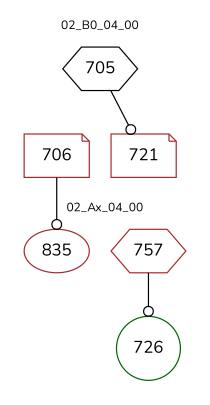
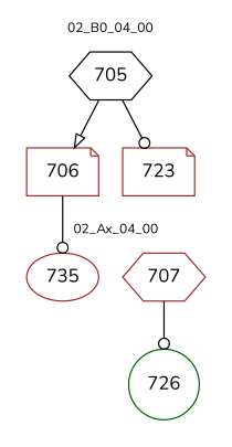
  digraph {
    fontname=Nunito
    node [color=brown fontname=Nunito shape=hexagon]
    edge [arrowhead=odot color=black fontname=Nunito]
-   n1 [label=757]
+   n1 [label=707]
    n2 [color=darkgreen label=726 shape=circle]
-   n3 [label=835 shape=ellipse]
+   n3 [label=735 shape=ellipse]
    n4 [color=black label=705]
    n5 [label=706 shape=note]
-   n6 [label=721 shape=note]
+   n6 [label=723 shape=note]
    subgraph cluster_1 {
      color=white
      fontsize=10
      label="02_Ax_04_00"
      n1
      n2
      n3
    }
    subgraph cluster_2 {
      color=white
      fontsize=10
      label="02_B0_04_00"
      n4
      n5
      n6
    }
    n1 -> n2
+   n4 -> n5 [arrowhead=onormal]
    n4 -> n6
    n5 -> n3
  }
